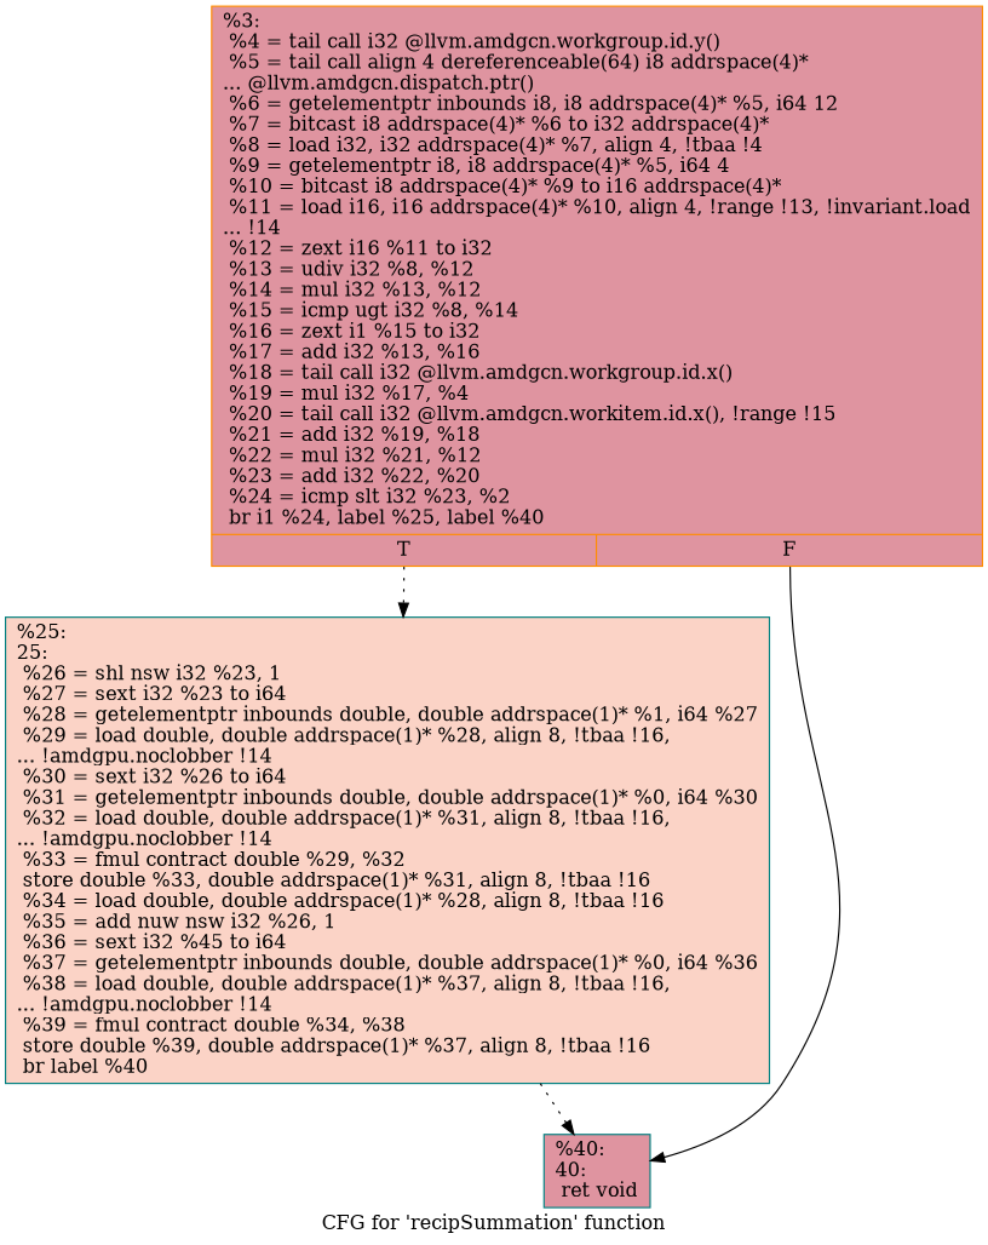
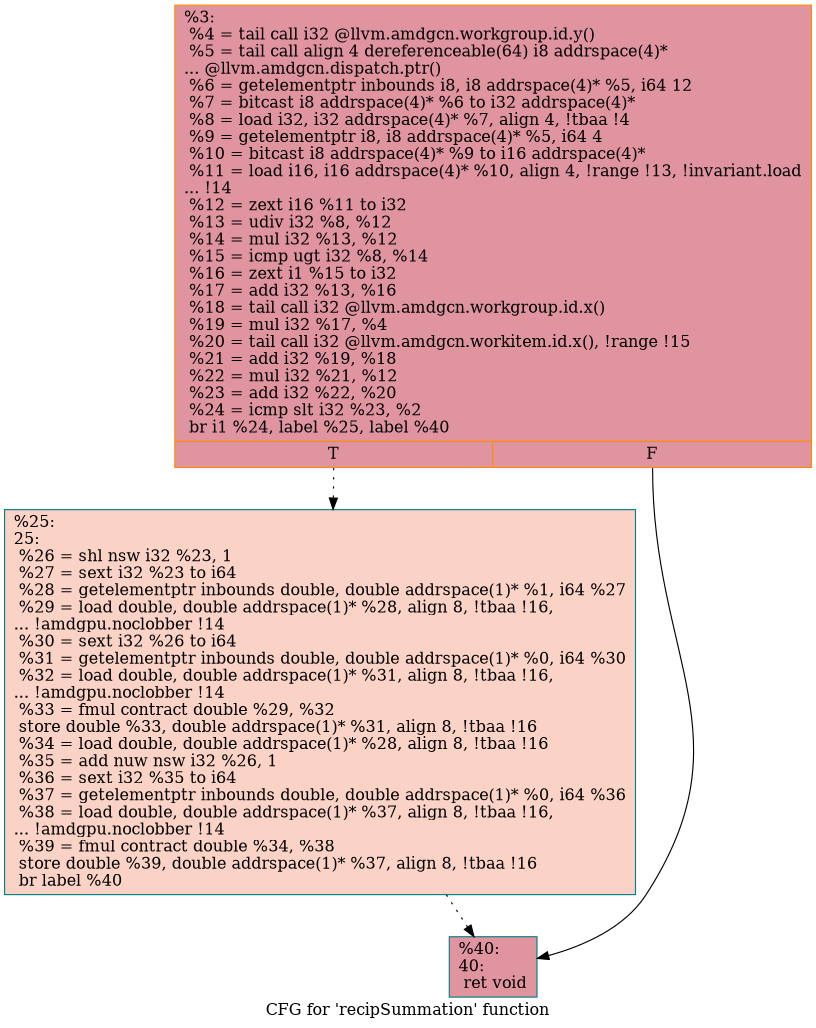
  digraph {
    label="CFG for 'recipSummation' function"
    node [color=teal fillcolor="#b70d2870" shape=record style=filled]
    edge [style=dotted]
    n1 [color=darkorange label="{%3:\l  %4 = tail call i32 @llvm.amdgcn.workgroup.id.y()\l  %5 = tail call align 4 dereferenceable(64) i8 addrspace(4)*\l... @llvm.amdgcn.dispatch.ptr()\l  %6 = getelementptr inbounds i8, i8 addrspace(4)* %5, i64 12\l  %7 = bitcast i8 addrspace(4)* %6 to i32 addrspace(4)*\l  %8 = load i32, i32 addrspace(4)* %7, align 4, !tbaa !4\l  %9 = getelementptr i8, i8 addrspace(4)* %5, i64 4\l  %10 = bitcast i8 addrspace(4)* %9 to i16 addrspace(4)*\l  %11 = load i16, i16 addrspace(4)* %10, align 4, !range !13, !invariant.load\l... !14\l  %12 = zext i16 %11 to i32\l  %13 = udiv i32 %8, %12\l  %14 = mul i32 %13, %12\l  %15 = icmp ugt i32 %8, %14\l  %16 = zext i1 %15 to i32\l  %17 = add i32 %13, %16\l  %18 = tail call i32 @llvm.amdgcn.workgroup.id.x()\l  %19 = mul i32 %17, %4\l  %20 = tail call i32 @llvm.amdgcn.workitem.id.x(), !range !15\l  %21 = add i32 %19, %18\l  %22 = mul i32 %21, %12\l  %23 = add i32 %22, %20\l  %24 = icmp slt i32 %23, %2\l  br i1 %24, label %25, label %40\l|{<s0>T|<s1>F}}"]
-   n2 [fillcolor="#f59c7d70" label="{%25:\l25:                                               \l  %26 = shl nsw i32 %23, 1\l  %27 = sext i32 %23 to i64\l  %28 = getelementptr inbounds double, double addrspace(1)* %1, i64 %27\l  %29 = load double, double addrspace(1)* %28, align 8, !tbaa !16,\l... !amdgpu.noclobber !14\l  %30 = sext i32 %26 to i64\l  %31 = getelementptr inbounds double, double addrspace(1)* %0, i64 %30\l  %32 = load double, double addrspace(1)* %31, align 8, !tbaa !16,\l... !amdgpu.noclobber !14\l  %33 = fmul contract double %29, %32\l  store double %33, double addrspace(1)* %31, align 8, !tbaa !16\l  %34 = load double, double addrspace(1)* %28, align 8, !tbaa !16\l  %35 = add nuw nsw i32 %26, 1\l  %36 = sext i32 %45 to i64\l  %37 = getelementptr inbounds double, double addrspace(1)* %0, i64 %36\l  %38 = load double, double addrspace(1)* %37, align 8, !tbaa !16,\l... !amdgpu.noclobber !14\l  %39 = fmul contract double %34, %38\l  store double %39, double addrspace(1)* %37, align 8, !tbaa !16\l  br label %40\l}"]
+   n2 [fillcolor="#f59c7d70" label="{%25:\l25:                                               \l  %26 = shl nsw i32 %23, 1\l  %27 = sext i32 %23 to i64\l  %28 = getelementptr inbounds double, double addrspace(1)* %1, i64 %27\l  %29 = load double, double addrspace(1)* %28, align 8, !tbaa !16,\l... !amdgpu.noclobber !14\l  %30 = sext i32 %26 to i64\l  %31 = getelementptr inbounds double, double addrspace(1)* %0, i64 %30\l  %32 = load double, double addrspace(1)* %31, align 8, !tbaa !16,\l... !amdgpu.noclobber !14\l  %33 = fmul contract double %29, %32\l  store double %33, double addrspace(1)* %31, align 8, !tbaa !16\l  %34 = load double, double addrspace(1)* %28, align 8, !tbaa !16\l  %35 = add nuw nsw i32 %26, 1\l  %36 = sext i32 %35 to i64\l  %37 = getelementptr inbounds double, double addrspace(1)* %0, i64 %36\l  %38 = load double, double addrspace(1)* %37, align 8, !tbaa !16,\l... !amdgpu.noclobber !14\l  %39 = fmul contract double %34, %38\l  store double %39, double addrspace(1)* %37, align 8, !tbaa !16\l  br label %40\l}"]
    n3 [label="{%40:\l40:                                               \l  ret void\l}"]
    n1 -> n2 [tailport=s0]
    n1 -> n3 [tailport=s1 style=solid]
    n2 -> n3
  }
